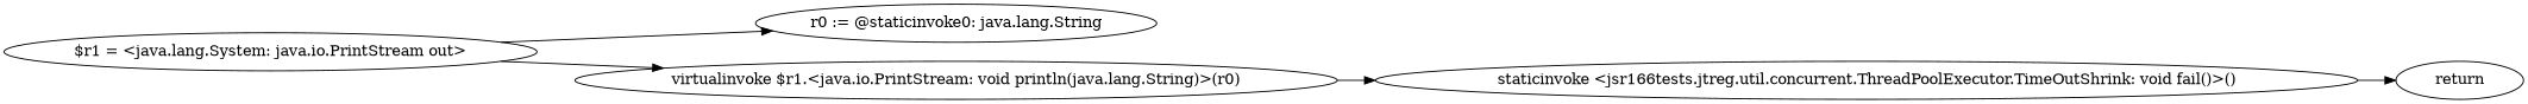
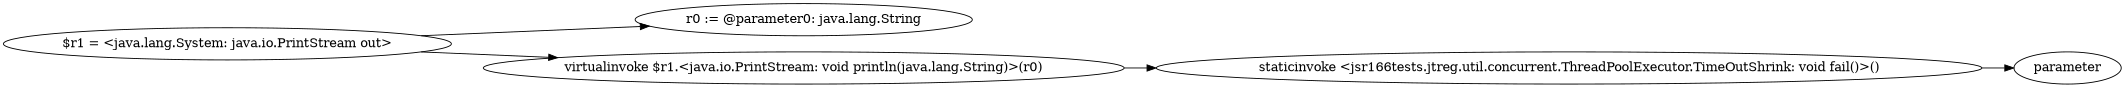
  digraph {
    rankdir=LR
    "$r1 = <java.lang.System: java.io.PrintStream out>"
-   "r0 := @parameter0: java.lang.String" [label="r0 := @staticinvoke0: java.lang.String"]
+   "r0 := @parameter0: java.lang.String"
    "virtualinvoke $r1.<java.io.PrintStream: void println(java.lang.String)>(r0)"
    "staticinvoke <jsr166tests.jtreg.util.concurrent.ThreadPoolExecutor.TimeOutShrink: void fail()>()"
-   return
+   return [label=parameter]
    "$r1 = <java.lang.System: java.io.PrintStream out>" -> "r0 := @parameter0: java.lang.String"
    "$r1 = <java.lang.System: java.io.PrintStream out>" -> "virtualinvoke $r1.<java.io.PrintStream: void println(java.lang.String)>(r0)"
    "virtualinvoke $r1.<java.io.PrintStream: void println(java.lang.String)>(r0)" -> "staticinvoke <jsr166tests.jtreg.util.concurrent.ThreadPoolExecutor.TimeOutShrink: void fail()>()"
    "staticinvoke <jsr166tests.jtreg.util.concurrent.ThreadPoolExecutor.TimeOutShrink: void fail()>()" -> return
  }
